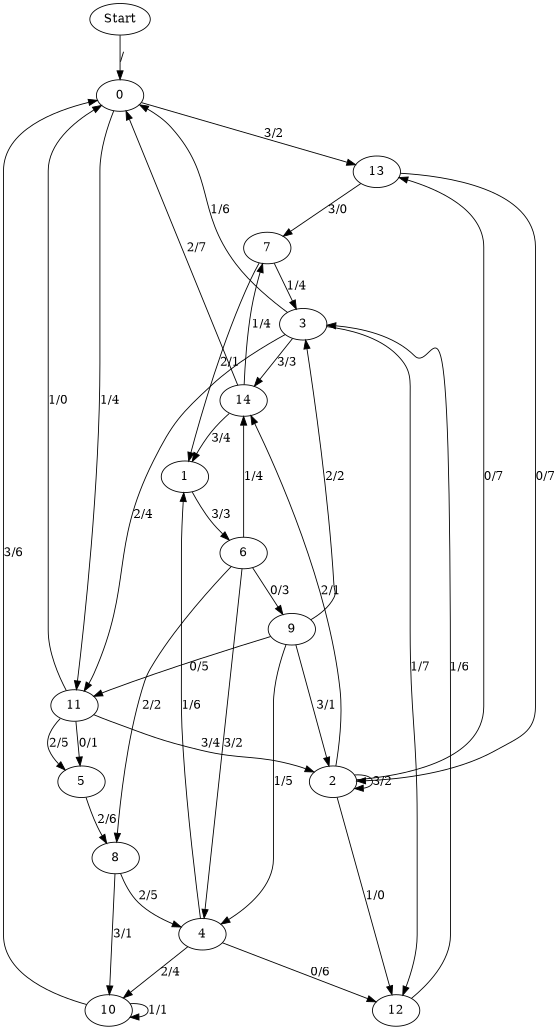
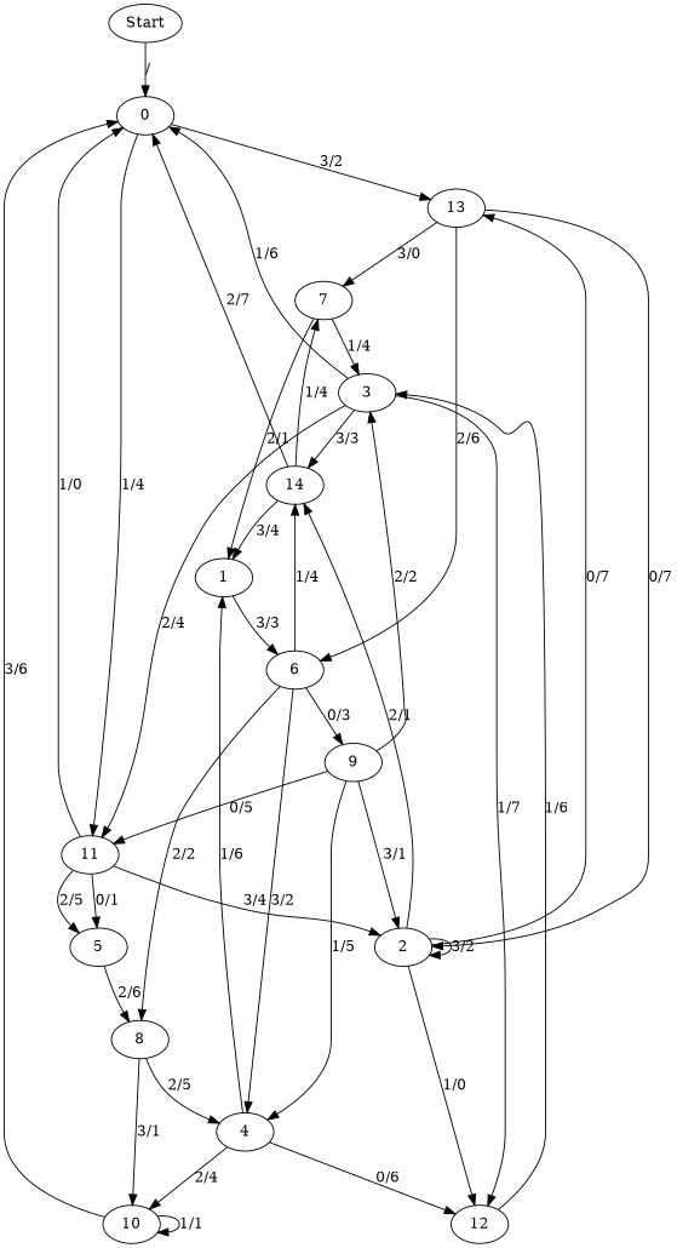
  digraph {
    Start
    0
    13
    11
    7
    2
    6
    5
    3
    1
    12
    14
    8
    4
    9
    10
    Start -> 0 [label="/"]
    0 -> 13 [label="3/2"]
    0 -> 11 [label="1/4"]
    13 -> 7 [label="3/0"]
    13 -> 2 [label="0/7"]
+   13 -> 6 [label="2/6"]
    11 -> 0 [label="1/0"]
    11 -> 2 [label="3/4"]
    11 -> 5 [label="2/5"]
    11 -> 5 [label="0/1"]
    7 -> 3 [label="1/4"]
    7 -> 1 [label="2/1"]
    2 -> 13 [label="0/7"]
    2 -> 2 [label="3/2"]
    2 -> 12 [label="1/0"]
    2 -> 14 [label="2/1"]
    6 -> 14 [label="1/4"]
    6 -> 8 [label="2/2"]
    6 -> 4 [label="3/2"]
    6 -> 9 [label="0/3"]
    5 -> 8 [label="2/6"]
    3 -> 0 [label="1/6"]
    3 -> 11 [label="2/4"]
    3 -> 12 [label="1/7"]
    3 -> 14 [label="3/3"]
    1 -> 6 [label="3/3"]
    12 -> 3 [label="1/6"]
    14 -> 0 [label="2/7"]
    14 -> 7 [label="1/4"]
    14 -> 1 [label="3/4"]
    8 -> 4 [label="2/5"]
    8 -> 10 [label="3/1"]
    4 -> 1 [label="1/6"]
    4 -> 12 [label="0/6"]
    4 -> 10 [label="2/4"]
    9 -> 11 [label="0/5"]
    9 -> 2 [label="3/1"]
    9 -> 3 [label="2/2"]
    9 -> 4 [label="1/5"]
    10 -> 0 [label="3/6"]
    10 -> 10 [label="1/1"]
  }
